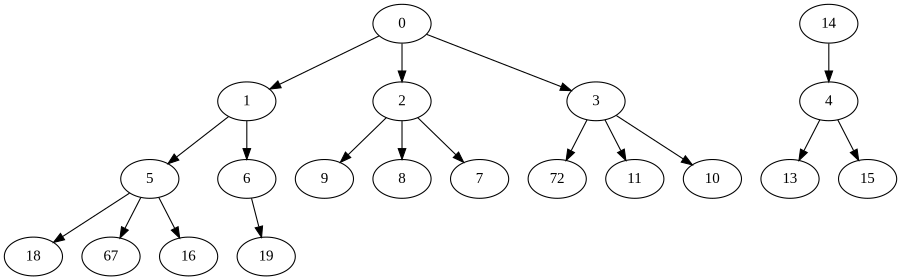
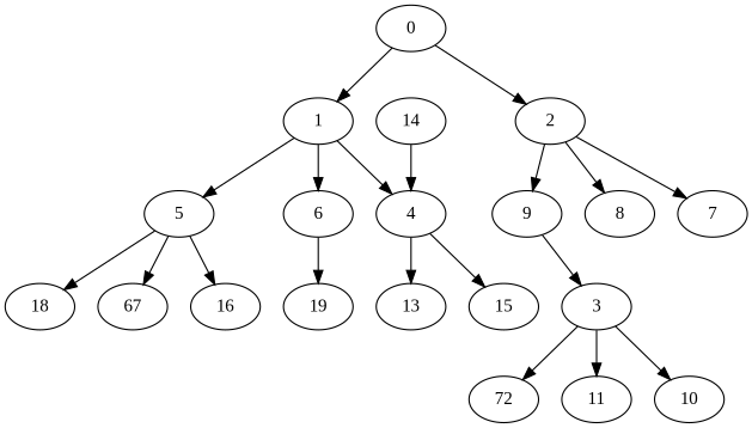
  digraph {
    "Duplicate states"=0
    GraphType=OutTree
    "Max states in OPEN"=0
    Modes="120000ms; topo-ordered tasks, ; Pruning: task equivalence, fixed order ready list, ; F-value: ; Optimisation: best schedule length (SL) optimisation on equal, "
    NumberOfTasks=21
    "Pruned using list schedule length"=53182
    "States removed from OPEN"=0
    TargetSystem="Homogeneous-2"
    "Time to schedule (ms)"=505
    "Total idle time"=14
    "Total schedule length"=81
    "Total sequential time"=148
    "Total states created"=150796
    fontname="Liberation Serif"
    node ["Finish time"=65 Processor=0 "Start time"=72 Weight=9 fontname="Liberation Serif"]
    edge [Weight=10 fontname="Liberation Serif"]
    0 ["Finish time"=9 "Start time"=0]
    1 ["Finish time"=21 "Start time"=9 Weight=12]
    2 ["Finish time"=24 Processor=1 "Start time"=14 Weight=10]
    3 [Processor=1 "Start time"=60 Weight=5]
    5 ["Finish time"=36 "Start time"=32 Weight=4]
    6 ["Finish time"=25 "Start time"=21 Weight=4]
    4 ["Finish time"=60 Processor=1 "Start time"=55 Weight=5]
    9 ["Finish time"=43 Processor=1 "Start time"=33 Weight=10]
    8 ["Finish time"=33 Processor=1 "Start time"=24]
    7 ["Finish time"=44 "Start time"=38 Weight=6]
    n11 ["Finish time"=81 Processor=1 label=72]
    11 ["Finish time"=81 "Start time"=76 Weight=5]
    10 ["Finish time"=76 Weight=4]
    18 ["Start time"=53 Weight=12]
    n15 ["Finish time"=53 "Start time"=44 label=67]
    16 ["Finish time"=38 "Start time"=36 Weight=2]
    19 ["Finish time"=32 "Start time"=25 Weight=7]
    13 ["Finish time"=70 "Start time"=65 Weight=5]
    15 ["Finish time"=72 "Start time"=70 Weight=2]
    14 ["Finish time"=72 Processor=1 "Start time"=65 Weight=7]
    0 -> 1 [Weight=8]
    0 -> 2 [Weight=5]
-   0 -> 3
+   9 -> 3
    1 -> 5 [Weight=9]
    1 -> 6 [Weight=9]
+   1 -> 4 [Weight=8]
    2 -> 9
    2 -> 8
    2 -> 7
    3 -> n11 [Weight=9]
    3 -> 11 [Weight=9]
    3 -> 10 [Weight=4]
    5 -> 18
    5 -> n15 [Weight=2]
    5 -> 16 [Weight=4]
    6 -> 19 [Weight=8]
    4 -> 13 [Weight=5]
    4 -> 15 [Weight=8]
    14 -> 4 [Weight=6]
  }
